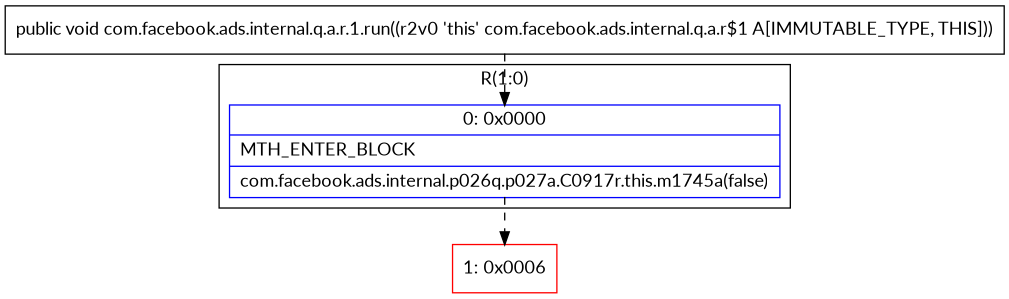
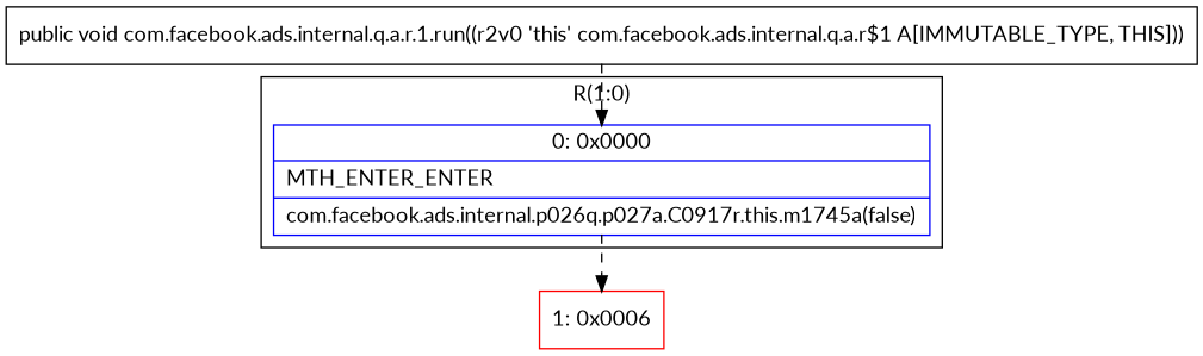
  digraph {
    fontname=Lato
    node [shape=record fontname=Lato]
    edge [style=dashed fontname=Lato]
-   n1 [color=blue label="{0\:\ 0x0000|MTH_ENTER_BLOCK\l|com.facebook.ads.internal.p026q.p027a.C0917r.this.m1745a(false)\l}"]
+   n1 [color=blue label="{0\:\ 0x0000|MTH_ENTER_ENTER\l|com.facebook.ads.internal.p026q.p027a.C0917r.this.m1745a(false)\l}"]
    n2 [color=red label="{1\:\ 0x0006}"]
    n3 [label="{public void com.facebook.ads.internal.q.a.r.1.run((r2v0 'this' com.facebook.ads.internal.q.a.r$1 A[IMMUTABLE_TYPE, THIS])) }"]
    subgraph cluster_1 {
      label="R(1:0)"
      n1
    }
    n1 -> n2
    n3 -> n1
  }
